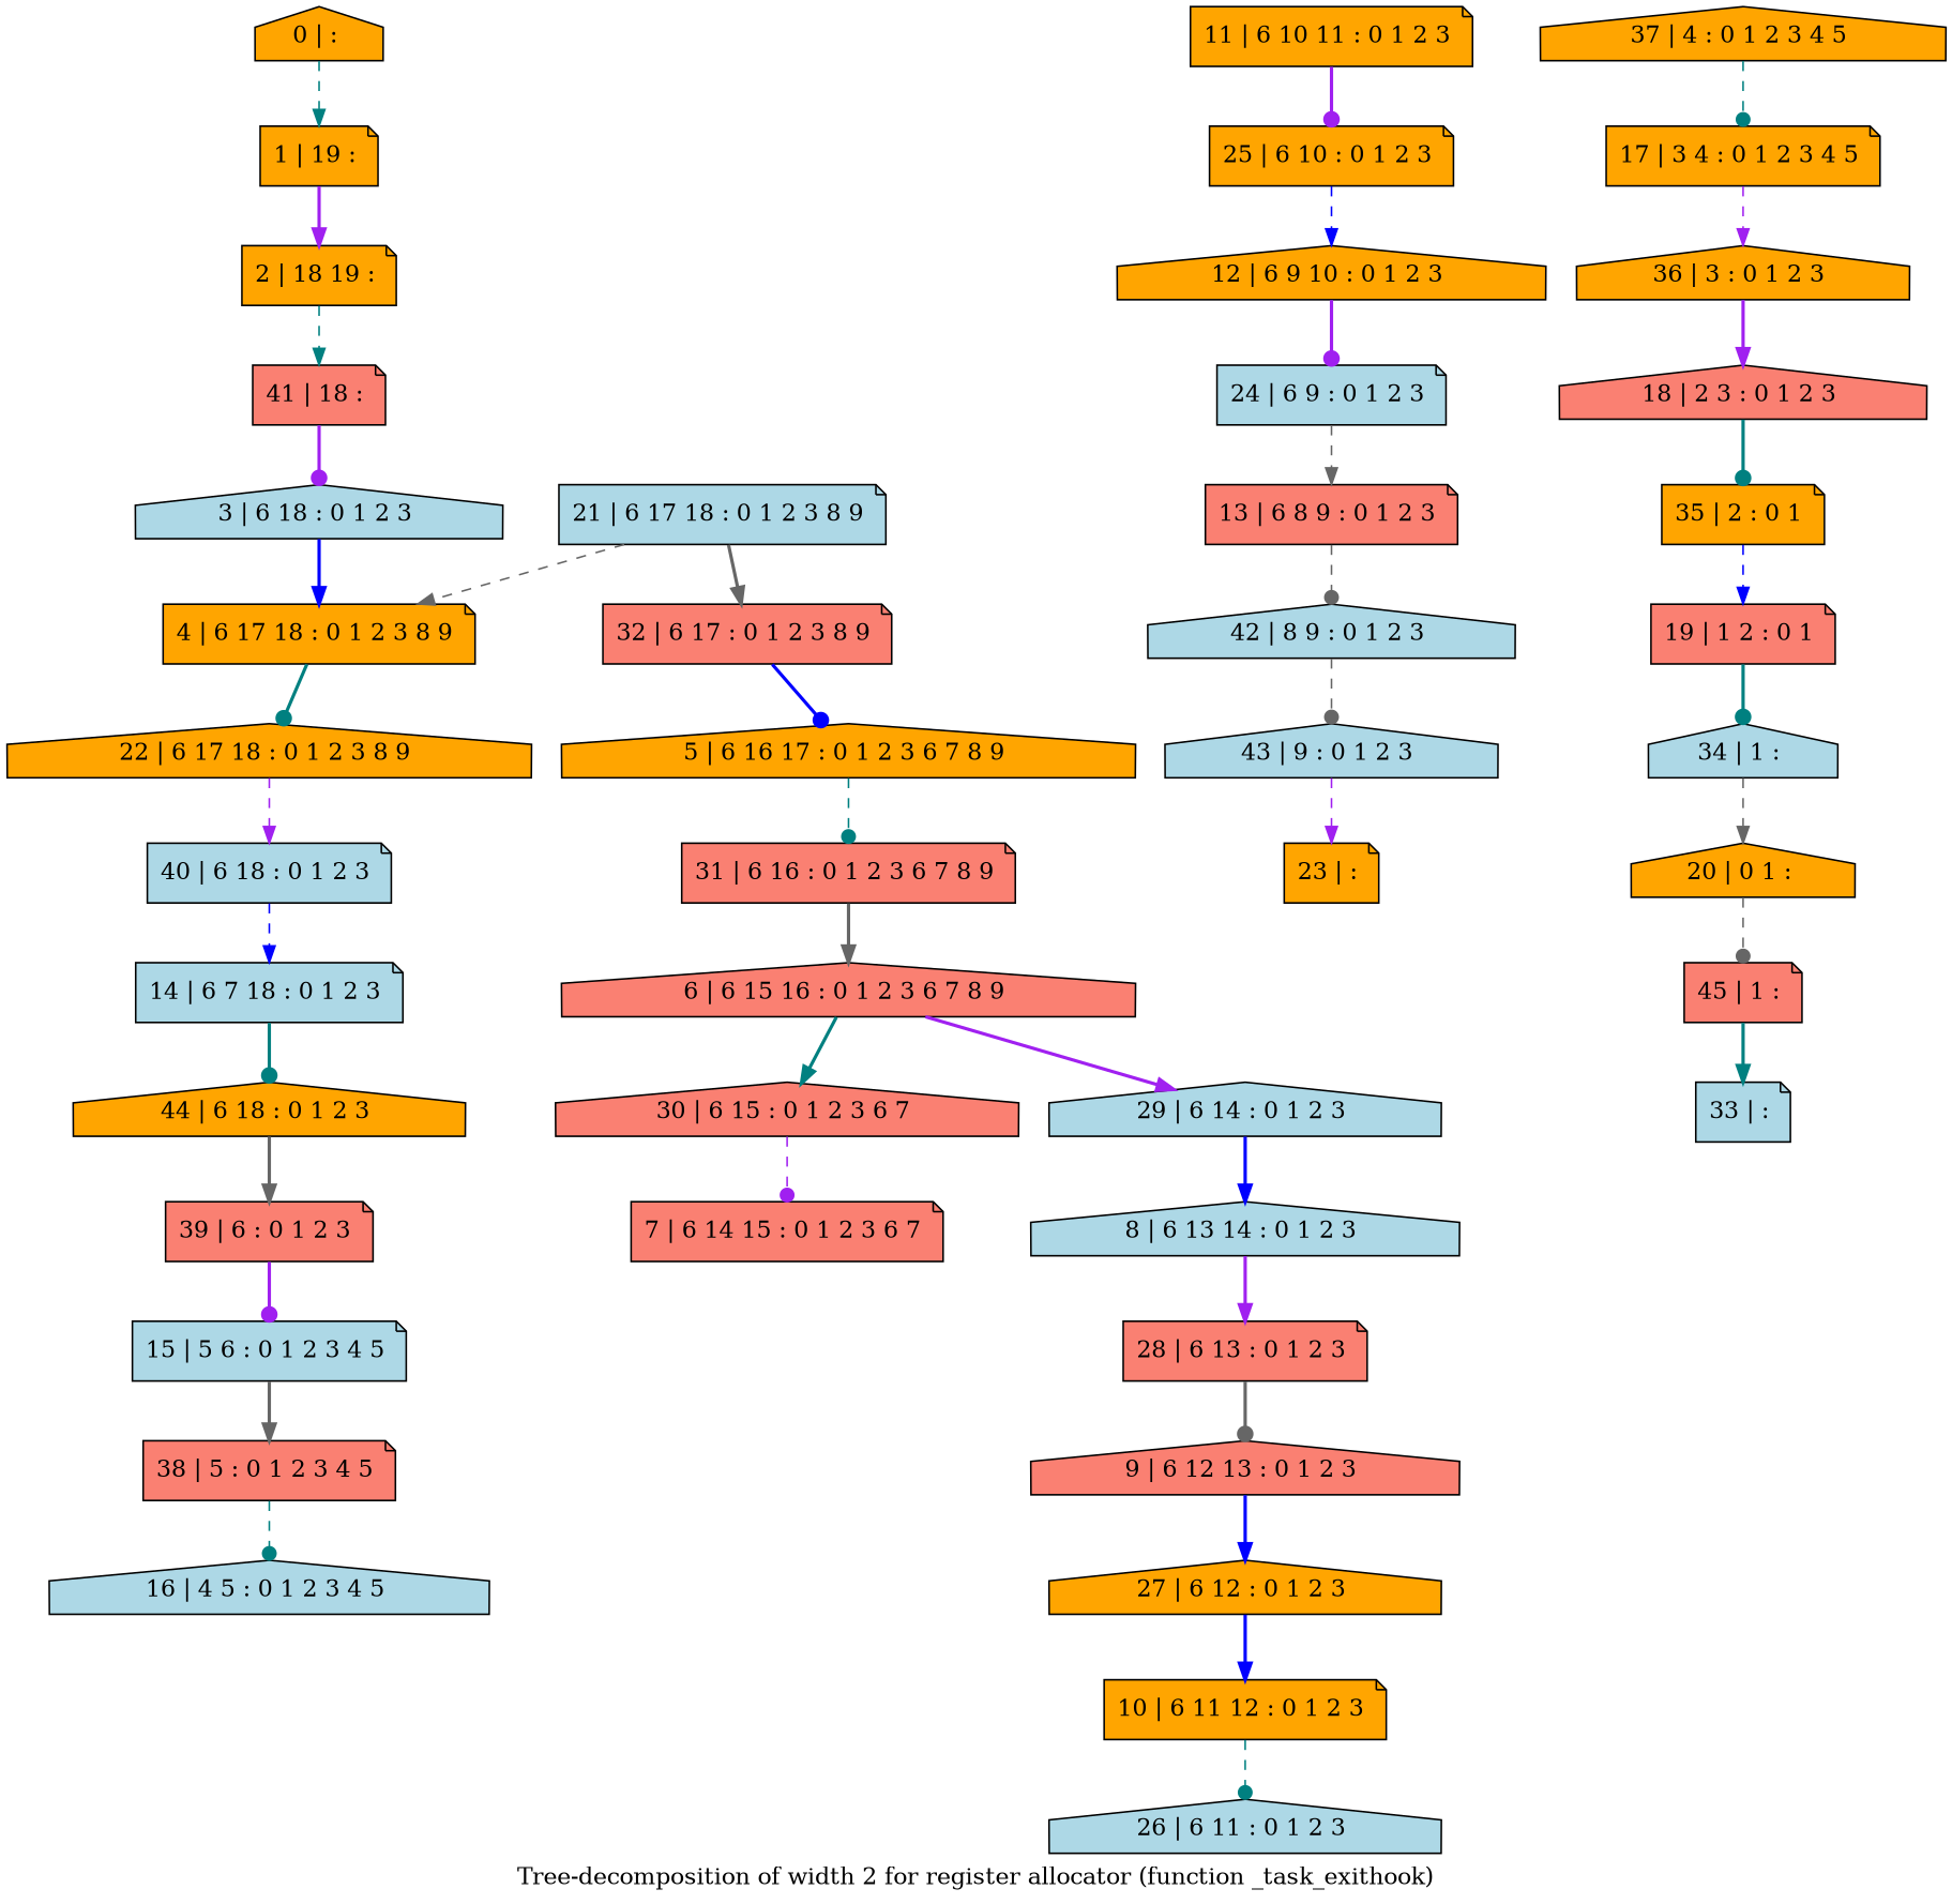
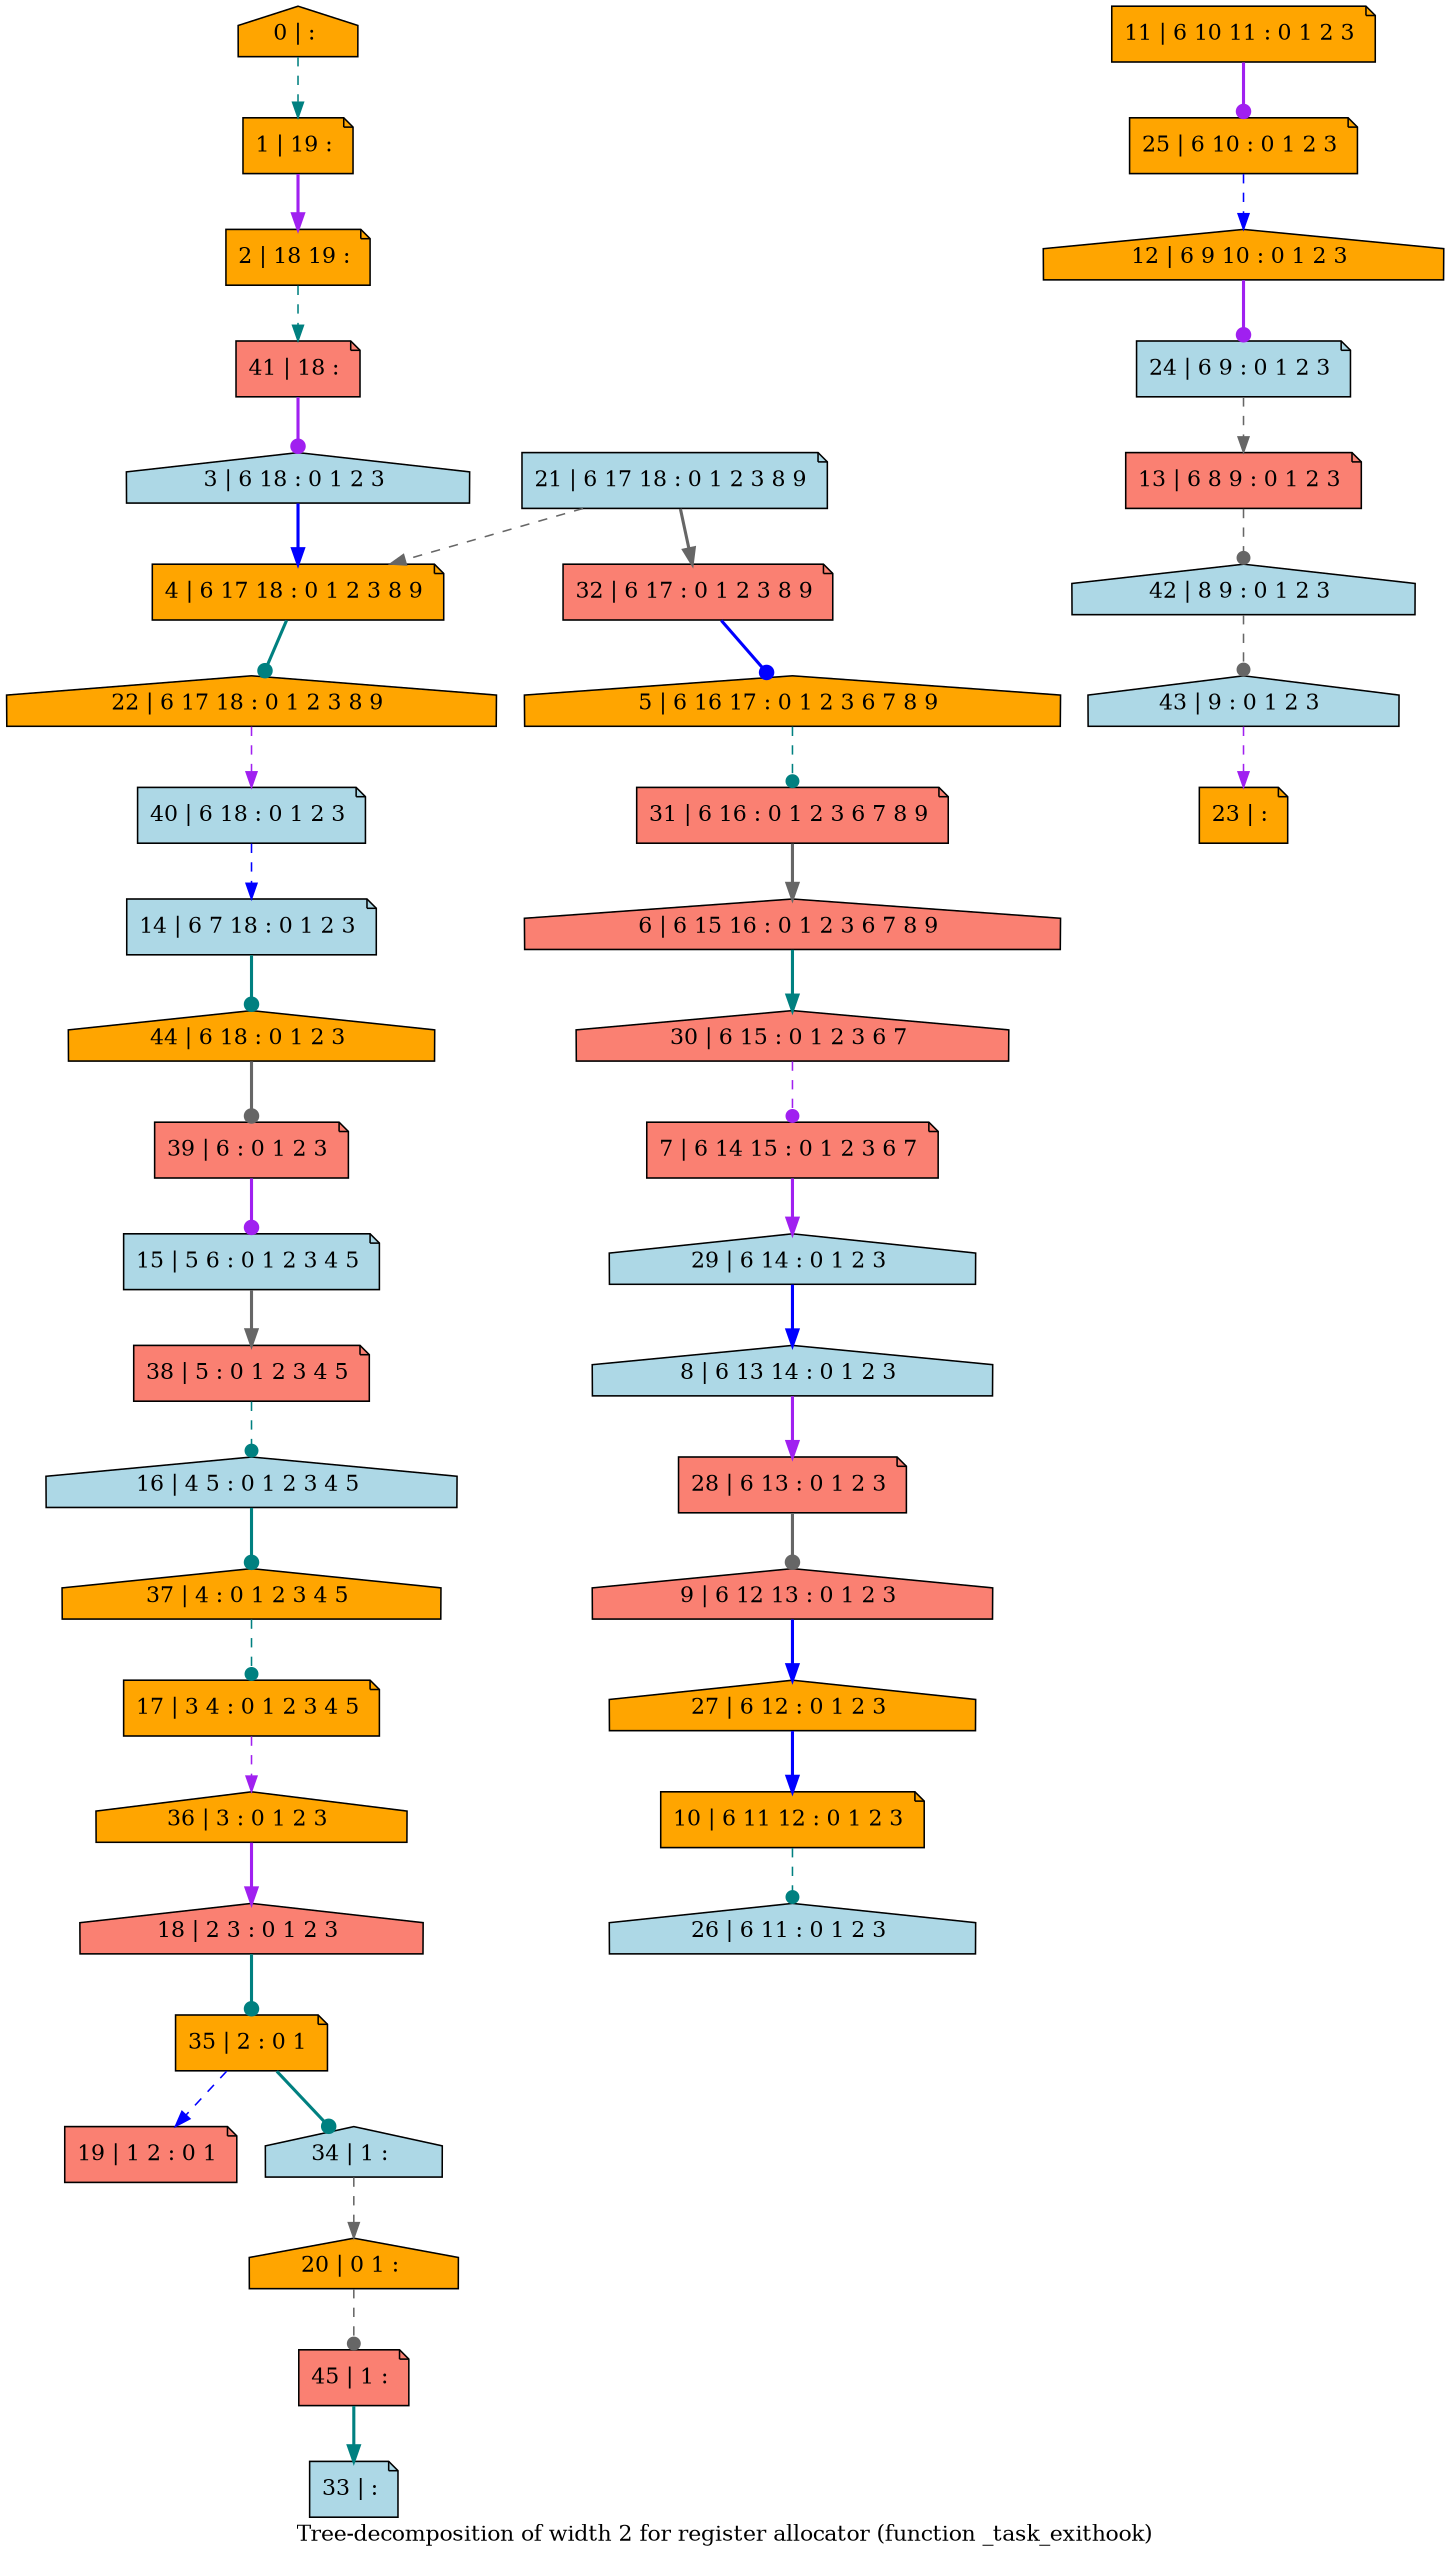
  digraph {
    label="Tree-decomposition of width 2 for register allocator (function _task_exithook)"
    node [fillcolor=orange shape=note style=filled]
    edge [arrowhead=normal color=teal style=bold]
    n1 [label="0 | : " shape=house]
    n2 [label="1 | 19 : "]
    n3 [label="2 | 18 19 : "]
    n4 [fillcolor=salmon label="41 | 18 : "]
    n5 [fillcolor=lightblue label="3 | 6 18 : 0 1 2 3 " shape=house]
    n6 [label="4 | 6 17 18 : 0 1 2 3 8 9 "]
    n7 [label="22 | 6 17 18 : 0 1 2 3 8 9 " shape=house]
    n8 [fillcolor=lightblue label="21 | 6 17 18 : 0 1 2 3 8 9 "]
    n9 [fillcolor=salmon label="32 | 6 17 : 0 1 2 3 8 9 "]
    n10 [fillcolor=lightblue label="40 | 6 18 : 0 1 2 3 "]
    n11 [label="5 | 6 16 17 : 0 1 2 3 6 7 8 9 " shape=house]
    n12 [fillcolor=salmon label="31 | 6 16 : 0 1 2 3 6 7 8 9 "]
    n13 [fillcolor=salmon label="6 | 6 15 16 : 0 1 2 3 6 7 8 9 " shape=house]
    n14 [fillcolor=salmon label="30 | 6 15 : 0 1 2 3 6 7 " shape=house]
    n15 [fillcolor=salmon label="7 | 6 14 15 : 0 1 2 3 6 7 "]
    n16 [fillcolor=lightblue label="29 | 6 14 : 0 1 2 3 " shape=house]
    n17 [fillcolor=lightblue label="8 | 6 13 14 : 0 1 2 3 " shape=house]
    n18 [fillcolor=salmon label="28 | 6 13 : 0 1 2 3 "]
    n19 [fillcolor=salmon label="9 | 6 12 13 : 0 1 2 3 " shape=house]
    n20 [label="27 | 6 12 : 0 1 2 3 " shape=house]
    n21 [label="10 | 6 11 12 : 0 1 2 3 "]
    n22 [fillcolor=lightblue label="26 | 6 11 : 0 1 2 3 " shape=house]
    n23 [label="11 | 6 10 11 : 0 1 2 3 "]
    n24 [label="25 | 6 10 : 0 1 2 3 "]
    n25 [label="12 | 6 9 10 : 0 1 2 3 " shape=house]
    n26 [fillcolor=lightblue label="24 | 6 9 : 0 1 2 3 "]
    n27 [fillcolor=salmon label="13 | 6 8 9 : 0 1 2 3 "]
    n28 [fillcolor=lightblue label="42 | 8 9 : 0 1 2 3 " shape=house]
    n29 [fillcolor=lightblue label="43 | 9 : 0 1 2 3 " shape=house]
    n30 [fillcolor=lightblue label="14 | 6 7 18 : 0 1 2 3 "]
    n31 [label="44 | 6 18 : 0 1 2 3 " shape=house]
    n32 [fillcolor=salmon label="39 | 6 : 0 1 2 3 "]
    n33 [fillcolor=lightblue label="15 | 5 6 : 0 1 2 3 4 5 "]
    n34 [fillcolor=salmon label="38 | 5 : 0 1 2 3 4 5 "]
    n35 [fillcolor=lightblue label="16 | 4 5 : 0 1 2 3 4 5 " shape=house]
    n36 [label="37 | 4 : 0 1 2 3 4 5 " shape=house]
    n37 [label="17 | 3 4 : 0 1 2 3 4 5 "]
    n38 [label="36 | 3 : 0 1 2 3 " shape=house]
    n39 [fillcolor=salmon label="18 | 2 3 : 0 1 2 3 " shape=house]
    n40 [label="35 | 2 : 0 1 "]
    n41 [fillcolor=salmon label="19 | 1 2 : 0 1 "]
    n42 [fillcolor=lightblue label="34 | 1 : " shape=house]
    n43 [label="20 | 0 1 : " shape=house]
    n44 [fillcolor=salmon label="45 | 1 : "]
    n45 [fillcolor=lightblue label="33 | : "]
    n46 [label="23 | : "]
    n1 -> n2 [style=dashed]
    n2 -> n3 [color=purple]
    n3 -> n4 [style=dashed]
    n4 -> n5 [arrowhead=dot color=purple]
    n5 -> n6 [color=blue]
    n6 -> n7 [arrowhead=dot]
    n7 -> n10 [color=purple style=dashed]
    n8 -> n6 [color=gray40 style=dashed]
    n8 -> n9 [color=gray40]
    n9 -> n11 [arrowhead=dot color=blue]
    n10 -> n30 [color=blue style=dashed]
    n11 -> n12 [arrowhead=dot style=dashed]
    n12 -> n13 [color=gray40]
    n13 -> n14
    n14 -> n15 [arrowhead=dot color=purple style=dashed]
-   n13 -> n16 [color=purple]
+   n15 -> n16 [color=purple]
    n16 -> n17 [color=blue]
    n17 -> n18 [color=purple]
    n18 -> n19 [arrowhead=dot color=gray40]
    n19 -> n20 [color=blue]
    n20 -> n21 [color=blue]
    n21 -> n22 [arrowhead=dot style=dashed]
    n23 -> n24 [arrowhead=dot color=purple]
    n24 -> n25 [color=blue style=dashed]
    n25 -> n26 [arrowhead=dot color=purple]
    n26 -> n27 [color=gray40 style=dashed]
    n27 -> n28 [arrowhead=dot color=gray40 style=dashed]
    n28 -> n29 [arrowhead=dot color=gray40 style=dashed]
    n29 -> n46 [color=purple style=dashed]
    n30 -> n31 [arrowhead=dot]
-   n31 -> n32 [color=gray40]
+   n31 -> n32 [arrowhead=dot color=gray40]
    n32 -> n33 [arrowhead=dot color=purple]
    n33 -> n34 [color=gray40]
    n34 -> n35 [arrowhead=dot style=dashed]
+   n35 -> n36 [arrowhead=dot]
    n36 -> n37 [arrowhead=dot style=dashed]
    n37 -> n38 [color=purple style=dashed]
    n38 -> n39 [color=purple]
    n39 -> n40 [arrowhead=dot]
    n40 -> n41 [color=blue style=dashed]
-   n41 -> n42 [arrowhead=dot]
+   n40 -> n42 [arrowhead=dot]
    n42 -> n43 [color=gray40 style=dashed]
    n43 -> n44 [arrowhead=dot color=gray40 style=dashed]
    n44 -> n45
  }
